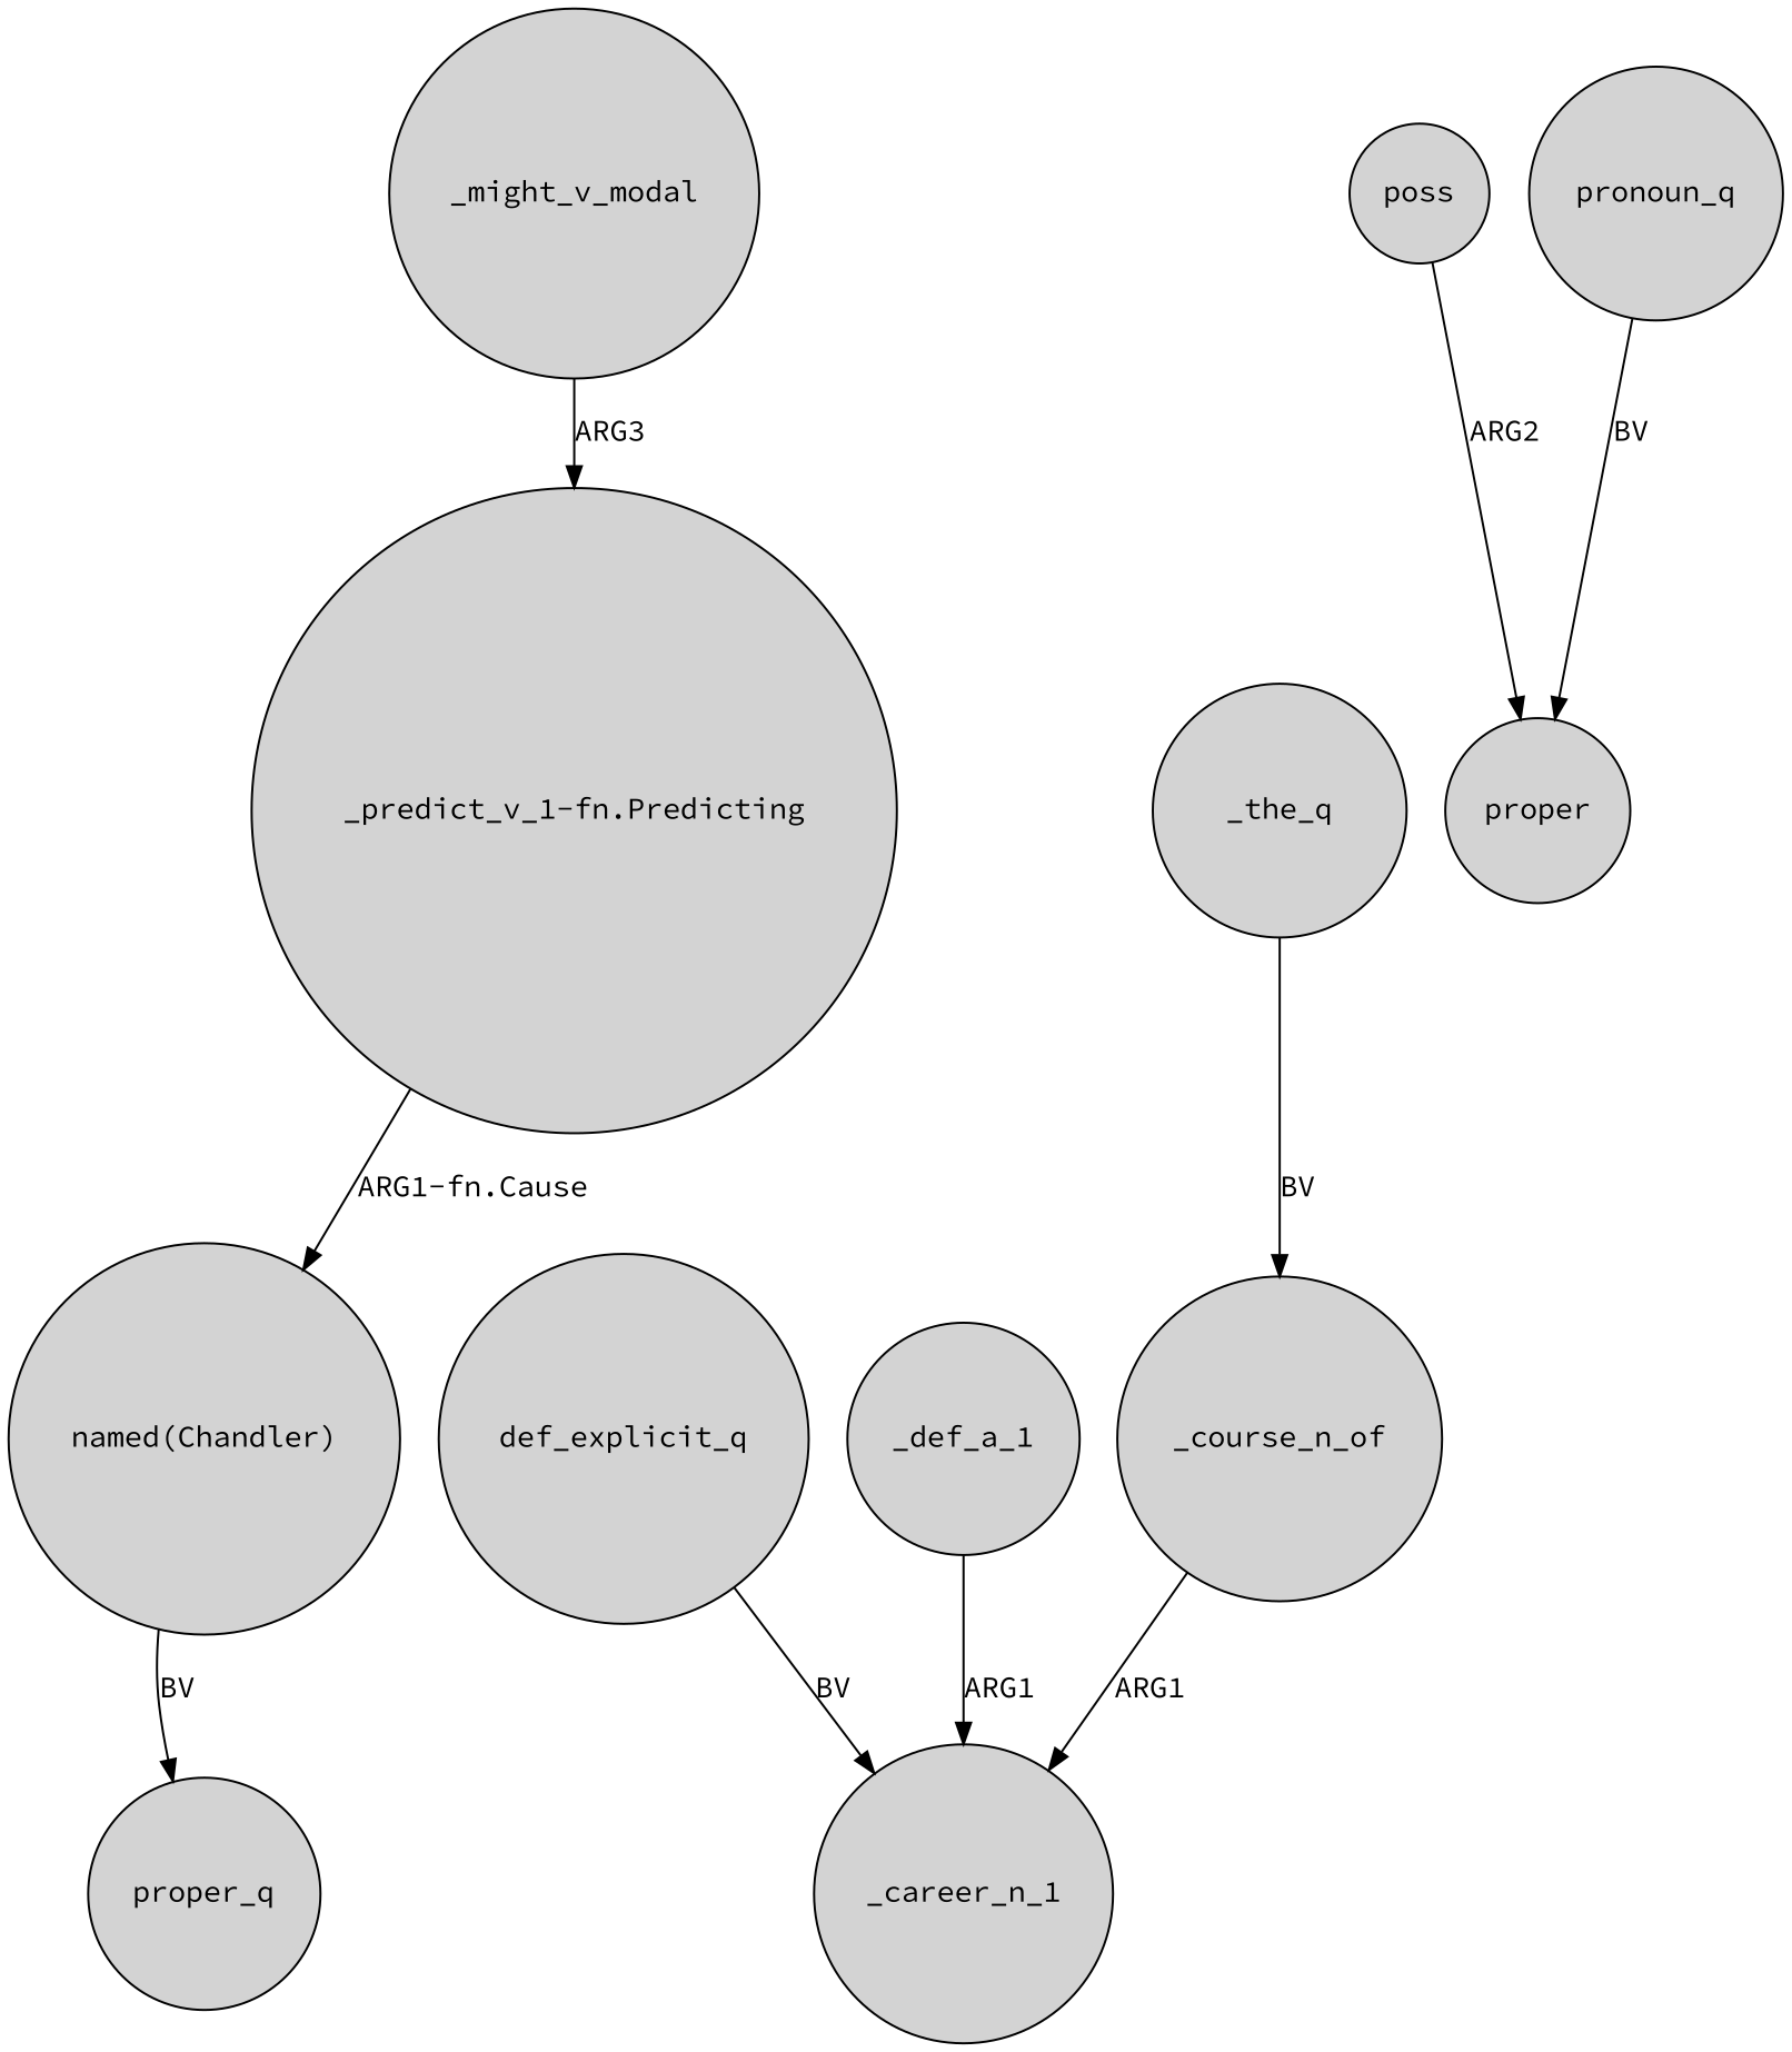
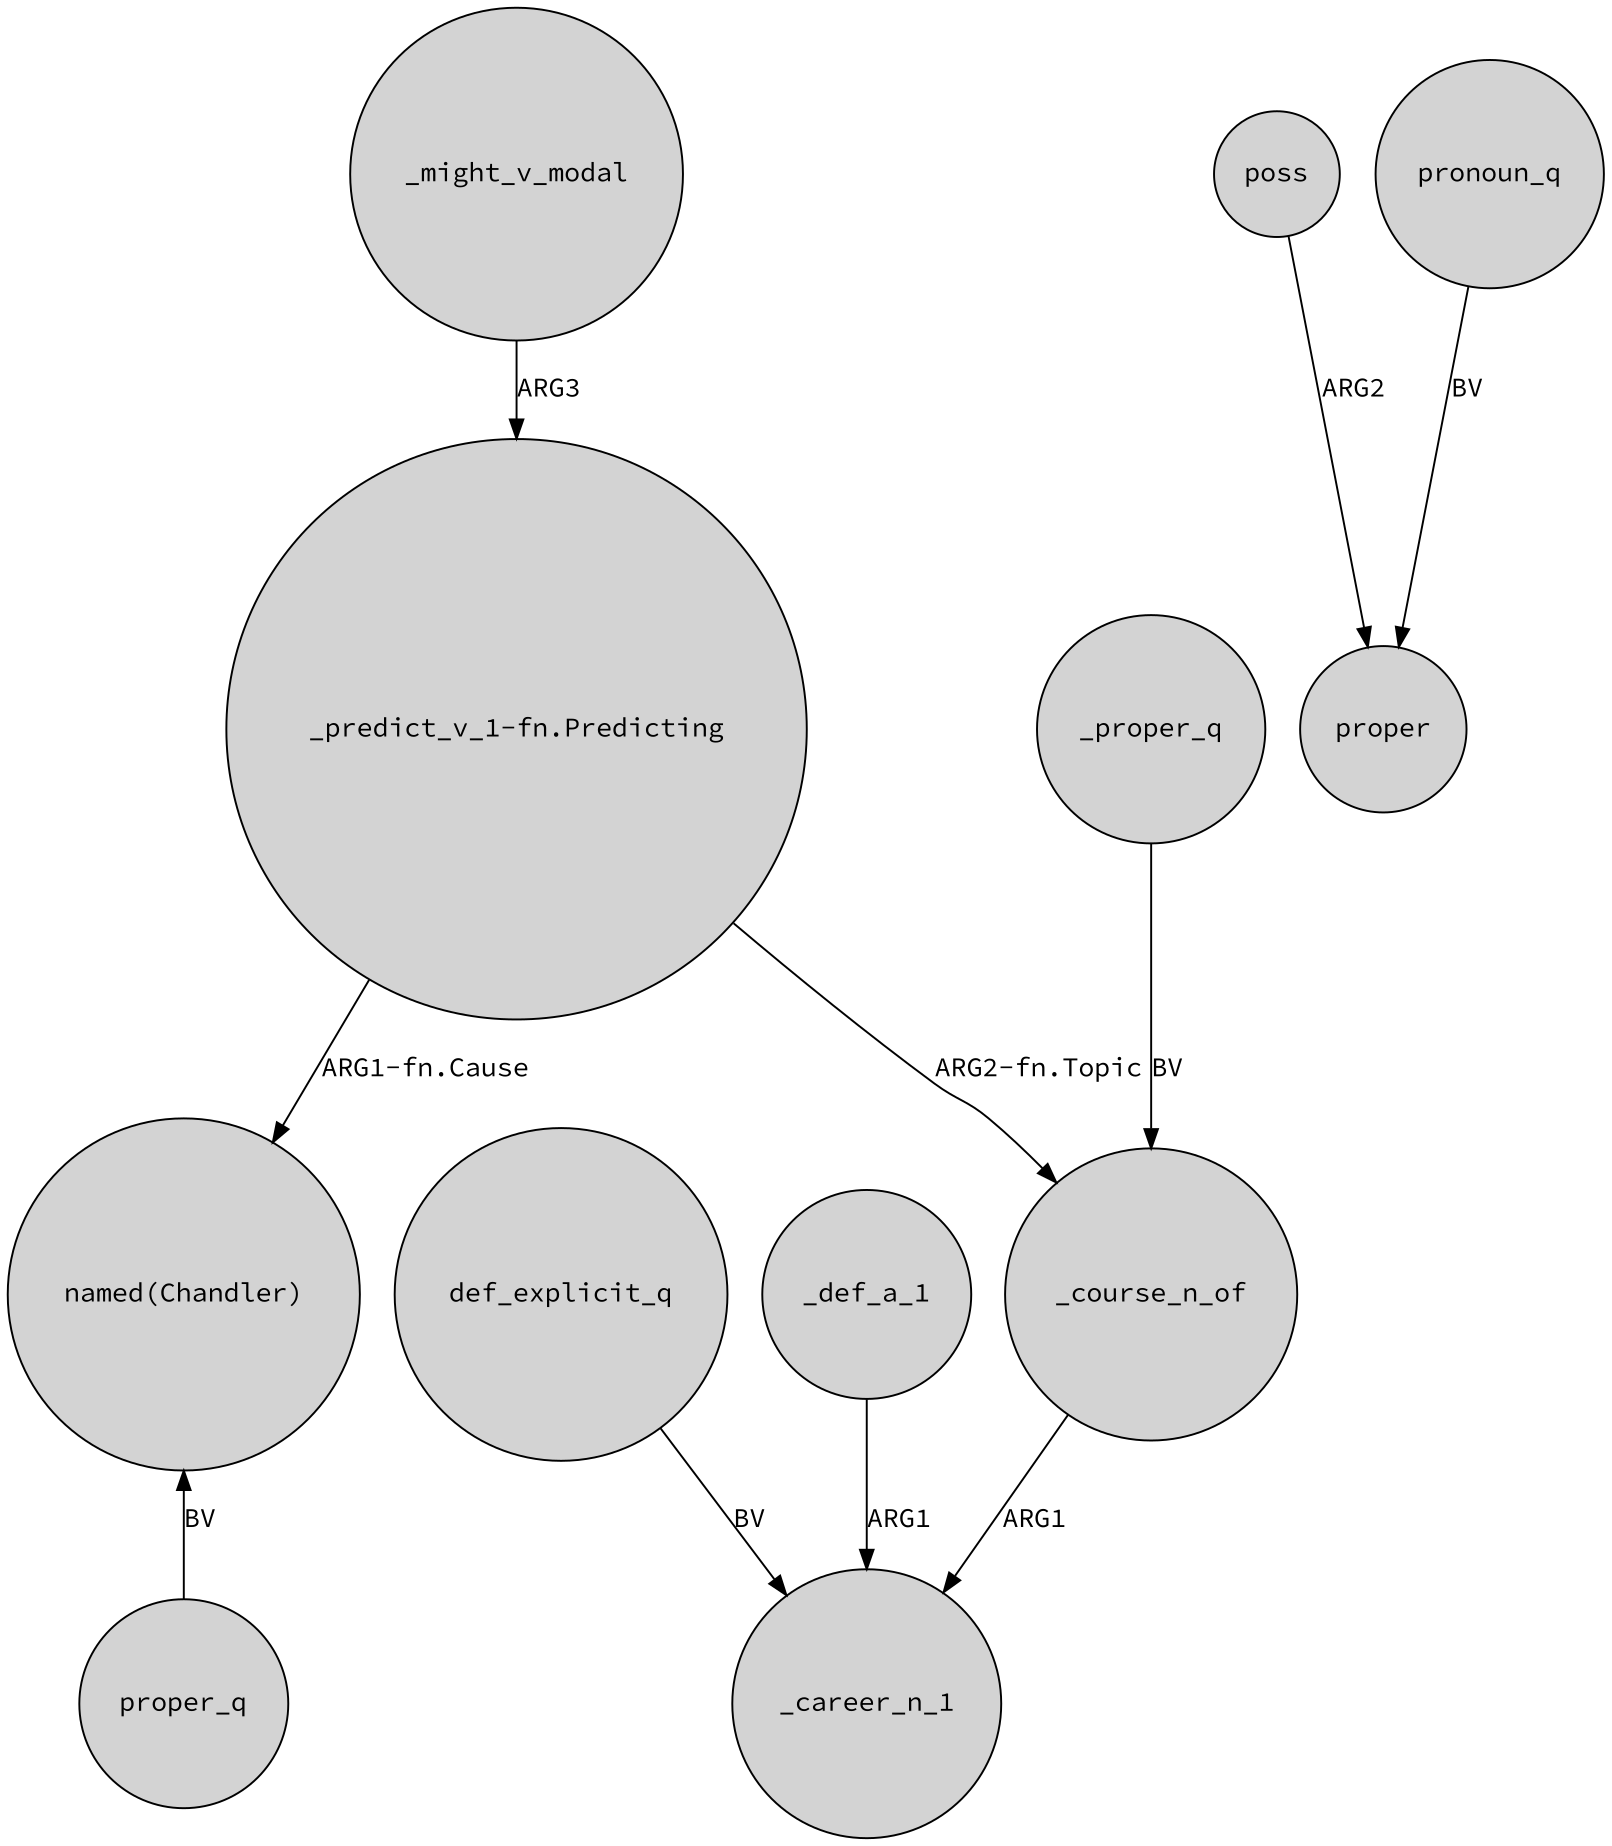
  digraph {
    fontname="Source Code Pro"
    node [fontname="Source Code Pro" shape=circle style=filled]
    edge [fontname="Source Code Pro"]
    n1 [label=_def_a_1]
    _career_n_1
    n3 [label=proper]
    poss
    "_predict_v_1-fn.Predicting"
    _course_n_of
    "named(Chandler)"
    def_explicit_q
    proper_q
    _might_v_modal
-   _the_q
+   _the_q [label=_proper_q]
    pronoun_q
    n1 -> _career_n_1 [label=ARG1]
    poss -> n3 [label=ARG2]
+   "_predict_v_1-fn.Predicting" -> _course_n_of [label="ARG2-fn.Topic"]
    "_predict_v_1-fn.Predicting" -> "named(Chandler)" [label="ARG1-fn.Cause"]
    _course_n_of -> _career_n_1 [label=ARG1]
    def_explicit_q -> _career_n_1 [label=BV]
-   "named(Chandler)" -> proper_q [label=BV]
+   proper_q -> "named(Chandler)" [label=BV]
    _might_v_modal -> "_predict_v_1-fn.Predicting" [label=ARG3]
    _the_q -> _course_n_of [label=BV]
    pronoun_q -> n3 [label=BV]
  }
